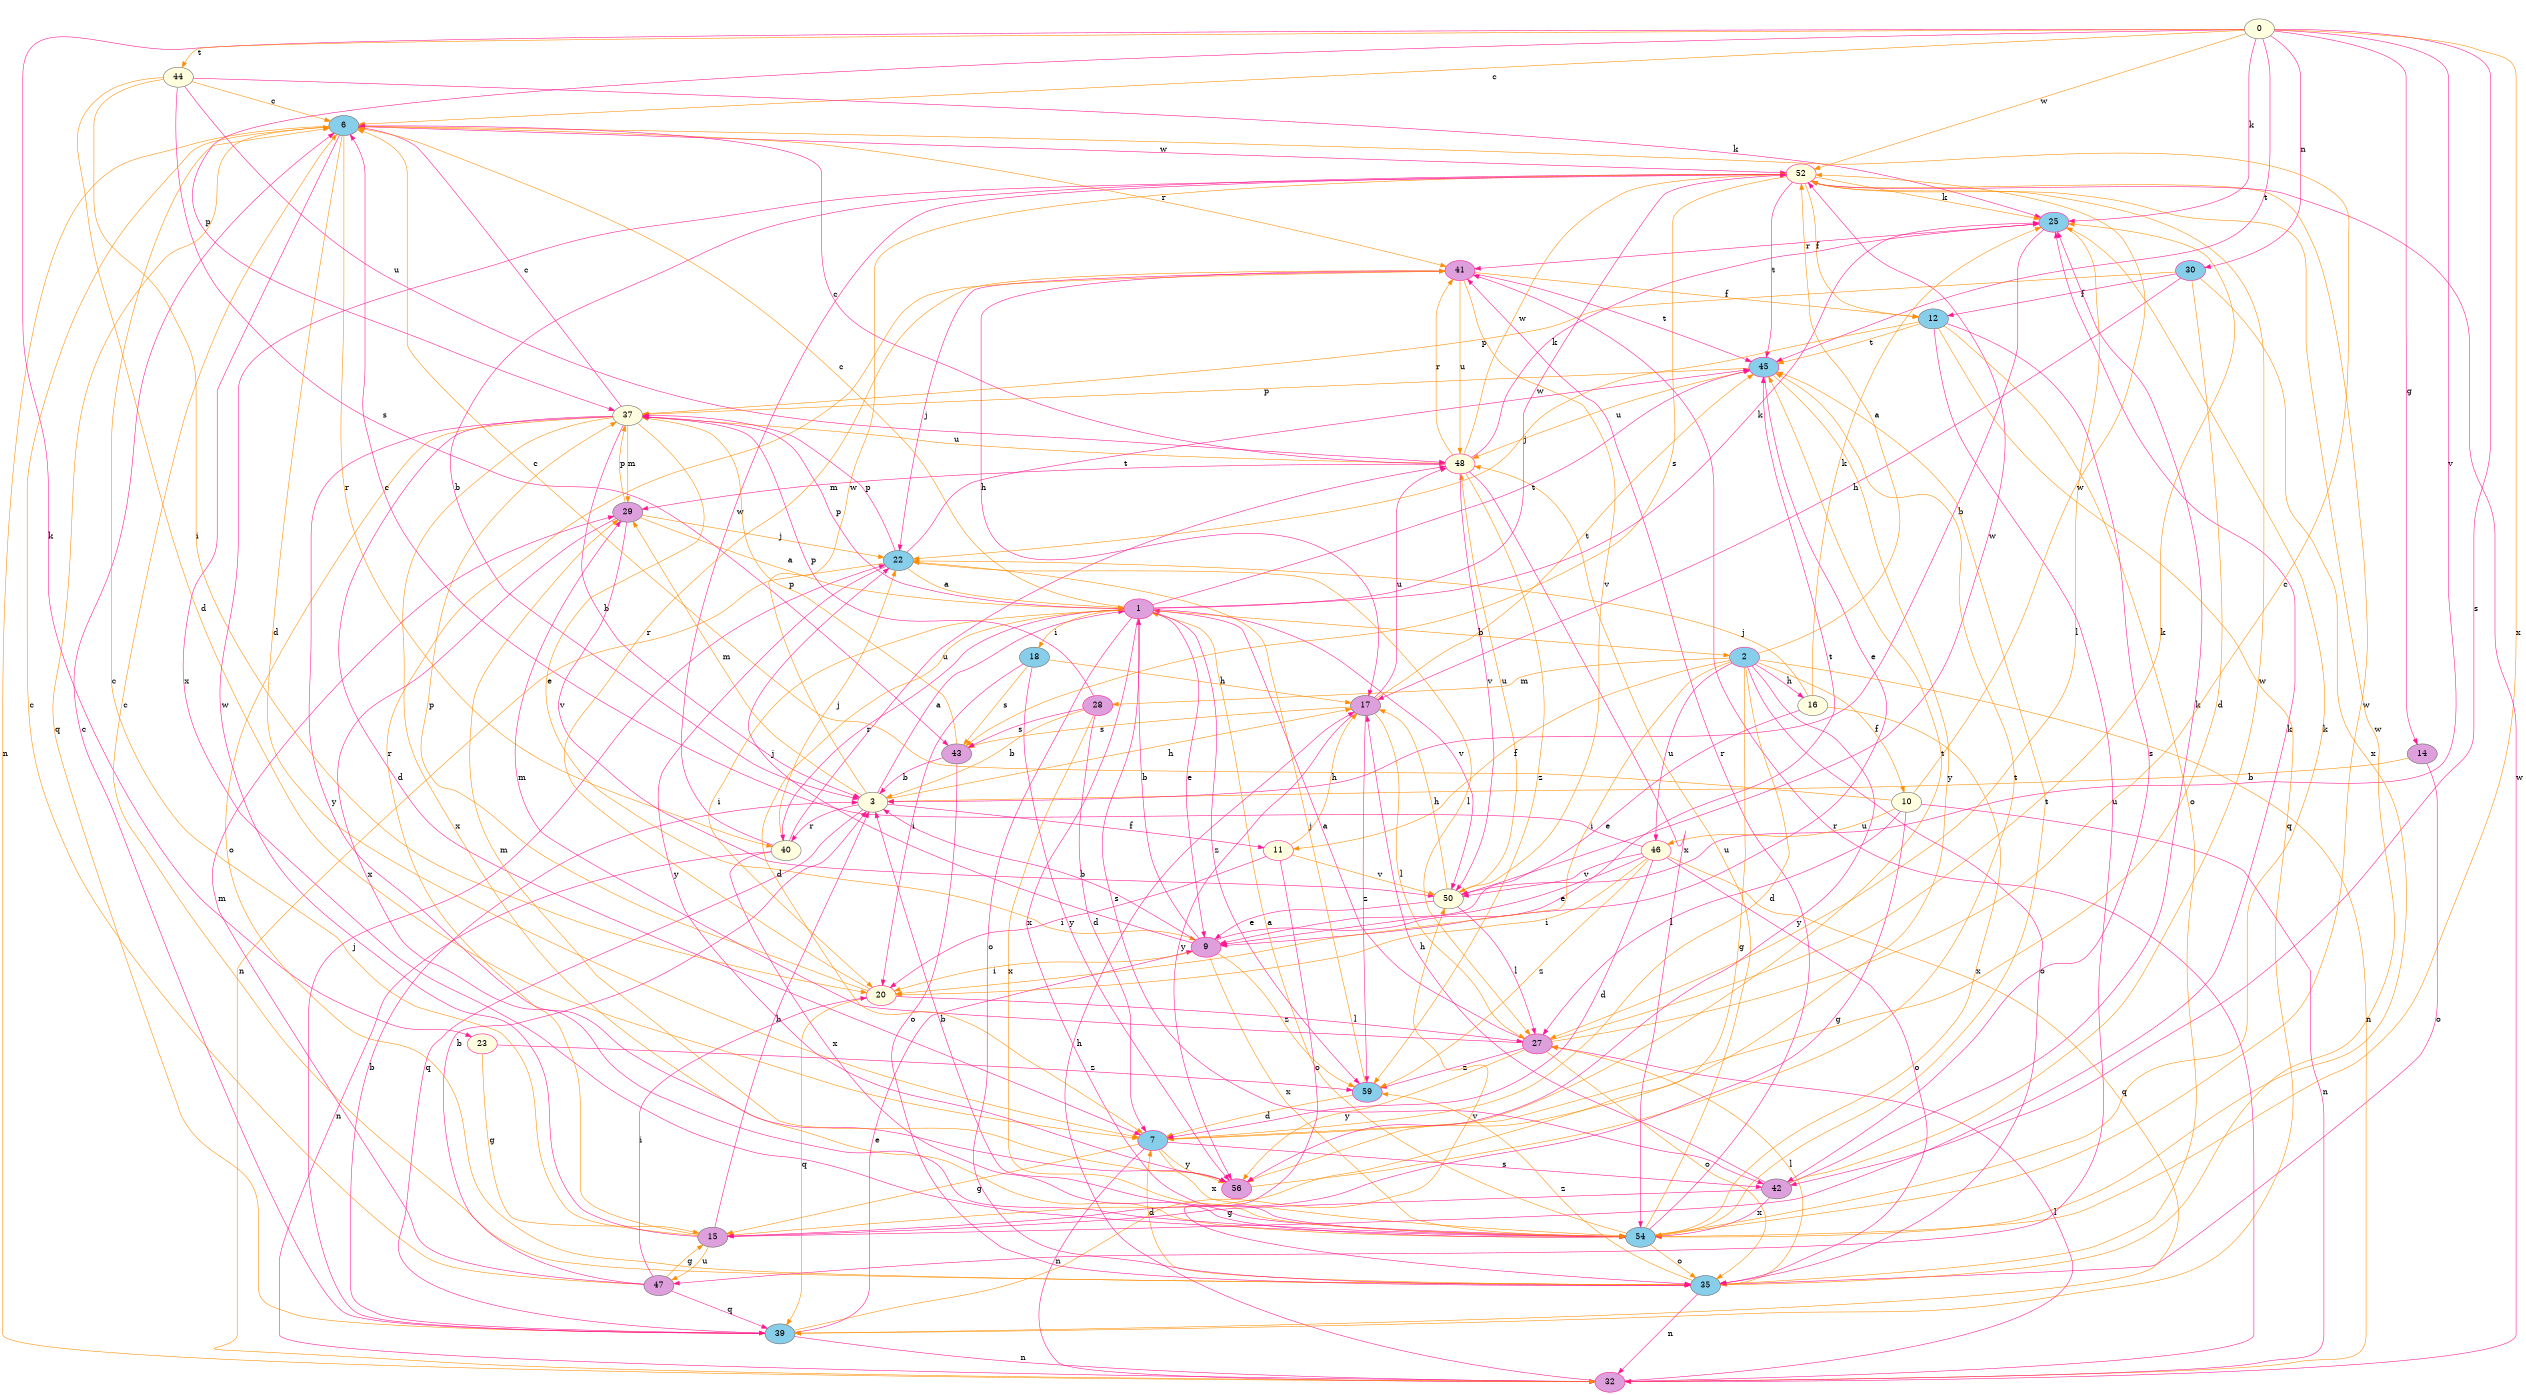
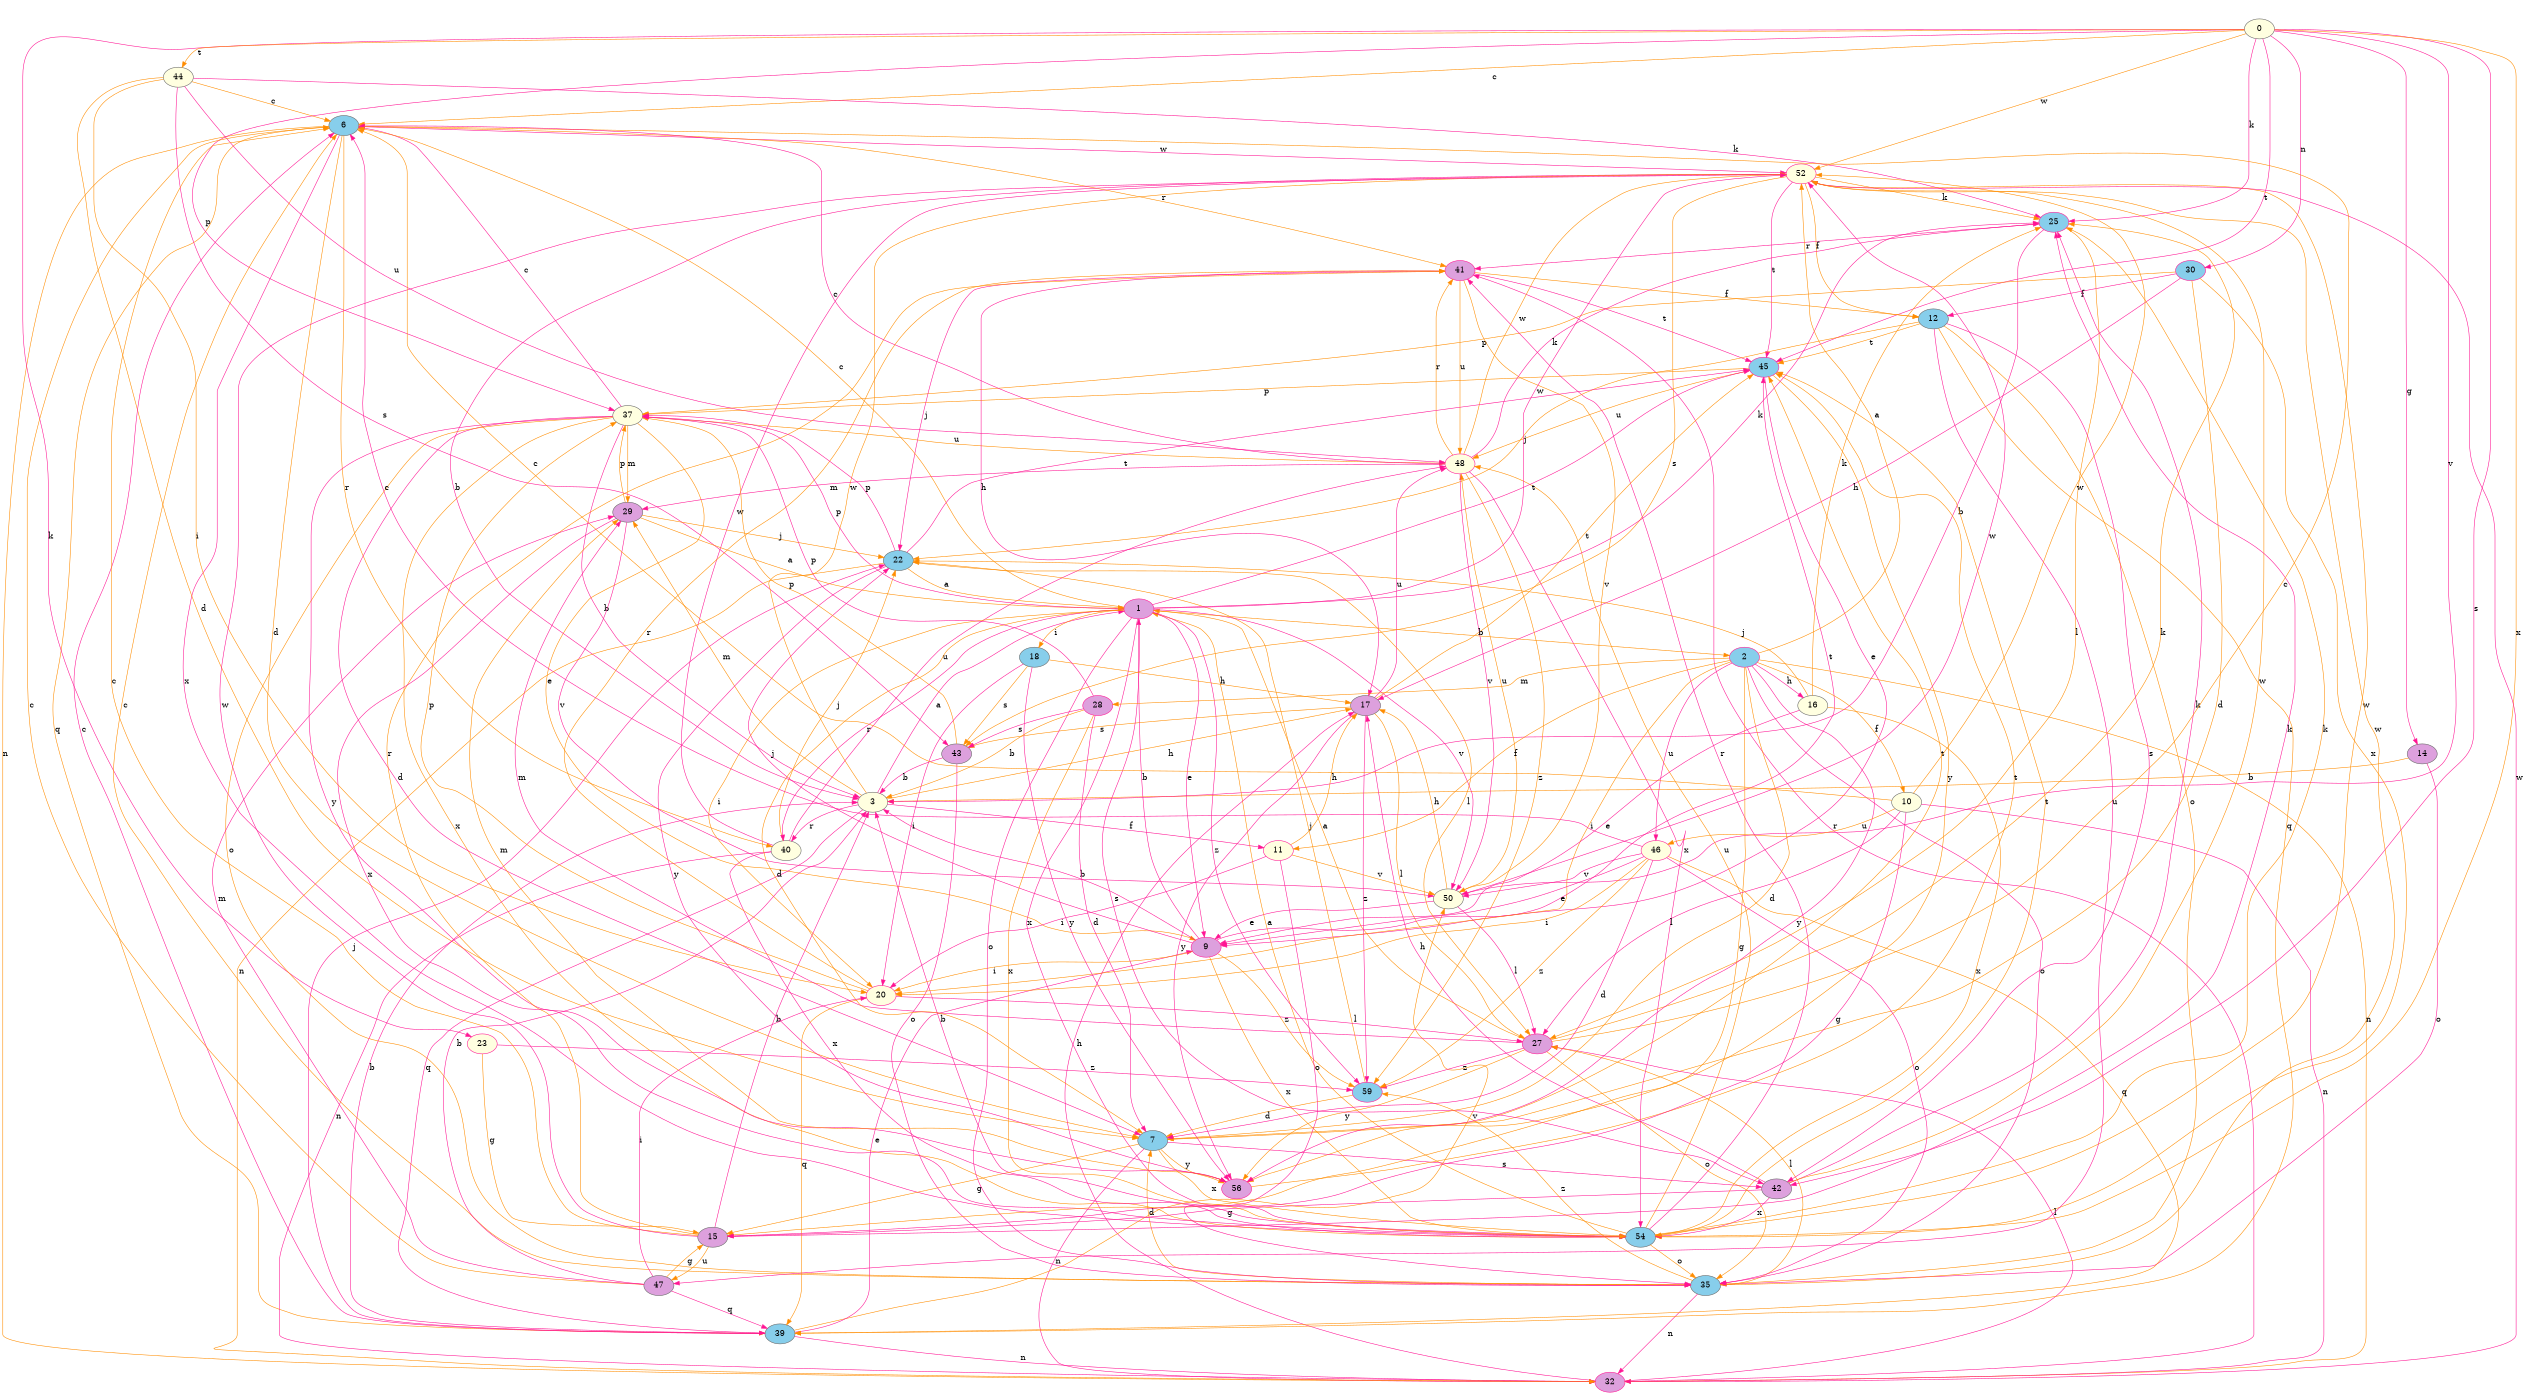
  strict digraph {
    node [color=gray40 fillcolor=lightyellow style=filled]
    edge [color=deeppink]
    6 [fillcolor=skyblue]
    0
    14 [fillcolor=plum]
    23 [color=deeppink]
    25 [color=deeppink fillcolor=skyblue]
    30 [color=deeppink fillcolor=skyblue]
    37
    42 [fillcolor=plum]
    44
    45 [color=deeppink fillcolor=skyblue]
    50
    52 [color=deeppink]
    54 [fillcolor=skyblue]
-   7 [color=deeppink fillcolor=skyblue]
+   7 [fillcolor=skyblue]
    40
    32 [color=deeppink fillcolor=plum]
    39 [fillcolor=skyblue]
    41 [color=deeppink fillcolor=plum]
    35 [fillcolor=skyblue]
    3
    59 [color=deeppink fillcolor=skyblue]
    15 [fillcolor=plum]
    27 [color=deeppink fillcolor=plum]
    17 [fillcolor=plum]
    12 [fillcolor=skyblue]
    9 [color=deeppink fillcolor=plum]
    56 [color=deeppink fillcolor=plum]
    29 [fillcolor=plum]
    48 [color=deeppink]
    20 [color=deeppink]
    43 [fillcolor=plum]
    1 [color=deeppink fillcolor=plum]
    2 [color=deeppink fillcolor=skyblue]
    18 [fillcolor=skyblue]
    10
    11 [color=deeppink]
    16
    28 [color=deeppink fillcolor=plum]
    46 [color=deeppink]
    22 [fillcolor=skyblue]
    47 [fillcolor=plum]
    6 -> 52 [label=w]
    6 -> 54 [label=x]
    6 -> 7 [color=darkorange label=d]
    6 -> 40 [color=darkorange label=r]
    6 -> 32 [color=darkorange label=n]
    6 -> 39 [color=darkorange label=q]
    6 -> 41 [color=darkorange label=r]
    0 -> 6 [color=darkorange label=c]
    0 -> 14 [label=g]
    0 -> 23 [label=k]
    0 -> 25 [label=k]
    0 -> 30 [label=n]
    0 -> 37 [label=p]
    0 -> 42 [label=s]
    0 -> 44 [color=darkorange label=t]
    0 -> 45 [label=t]
    0 -> 50 [label=v]
    0 -> 52 [color=darkorange label=w]
    0 -> 54 [color=darkorange label=x]
    14 -> 35 [label=o]
    14 -> 3 [color=darkorange label=b]
    23 -> 59 [label=z]
    23 -> 15 [color=darkorange label=g]
    25 -> 41 [label=r]
    25 -> 3 [label=b]
    25 -> 27 [color=darkorange label=l]
    30 -> 37 [color=darkorange label=p]
    30 -> 54 [color=darkorange label=x]
    30 -> 7 [color=darkorange label=d]
    30 -> 17 [label=h]
    30 -> 12 [label=f]
    37 -> 6 [label=c]
    37 -> 54 [color=darkorange label=x]
    37 -> 7 [label=d]
    37 -> 35 [color=darkorange label=o]
    37 -> 3 [label=b]
    37 -> 9 [color=darkorange label=e]
    37 -> 56 [label=y]
    37 -> 29 [color=darkorange label=m]
    37 -> 48 [color=darkorange label=u]
    42 -> 25 [label=k]
    42 -> 52 [color=darkorange label=w]
    42 -> 54 [label=x]
    42 -> 15 [label=g]
    42 -> 17 [label=h]
    44 -> 6 [color=darkorange label=c]
    44 -> 25 [label=k]
    44 -> 7 [color=darkorange label=d]
    44 -> 48 [label=u]
    44 -> 20 [color=darkorange label=i]
    44 -> 43 [label=s]
    45 -> 37 [color=darkorange label=p]
    45 -> 9 [label=e]
    45 -> 56 [color=darkorange label=y]
    45 -> 48 [color=darkorange label=u]
    50 -> 52 [label=w]
    50 -> 27 [label=l]
    50 -> 17 [color=darkorange label=h]
    50 -> 9 [label=e]
    50 -> 48 [color=darkorange label=u]
    52 -> 25 [color=darkorange label=k]
    52 -> 45 [label=t]
    52 -> 3 [label=b]
    52 -> 12 [color=darkorange label=f]
    52 -> 43 [color=darkorange label=s]
    54 -> 25 [color=darkorange label=k]
    54 -> 45 [color=darkorange label=t]
    54 -> 52 [color=darkorange label=w]
    54 -> 41 [label=r]
    54 -> 35 [color=darkorange label=o]
    54 -> 3 [label=b]
    54 -> 48 [color=darkorange label=u]
    54 -> 1 [color=darkorange label=a]
    7 -> 42 [label=s]
    7 -> 45 [color=darkorange label=t]
    7 -> 54 [color=darkorange label=x]
    7 -> 32 [label=n]
    7 -> 15 [color=darkorange label=g]
    7 -> 56 [color=darkorange label=y]
    40 -> 52 [label=w]
    40 -> 54 [label=x]
    40 -> 32 [label=n]
    40 -> 48 [label=u]
    40 -> 22 [color=darkorange label=j]
    32 -> 52 [label=w]
    32 -> 41 [label=r]
    32 -> 27 [label=l]
    32 -> 17 [label=h]
    39 -> 6 [label=c]
    39 -> 50 [color=darkorange label=v]
    39 -> 32 [label=n]
    39 -> 3 [label=b]
    39 -> 9 [label=e]
    39 -> 22 [label=j]
    41 -> 45 [label=t]
    41 -> 50 [color=darkorange label=v]
    41 -> 17 [label=h]
    41 -> 12 [color=darkorange label=f]
    41 -> 48 [color=darkorange label=u]
    41 -> 22 [label=j]
    35 -> 6 [color=darkorange label=c]
    35 -> 52 [color=darkorange label=w]
    35 -> 7 [color=darkorange label=d]
    35 -> 32 [label=n]
    35 -> 59 [color=darkorange label=z]
    35 -> 27 [color=darkorange label=l]
    3 -> 52 [color=darkorange label=w]
    3 -> 40 [label=r]
    3 -> 39 [label=q]
    3 -> 17 [color=darkorange label=h]
    3 -> 29 [color=darkorange label=m]
    3 -> 1 [label=a]
    3 -> 11 [label=f]
    59 -> 7 [color=darkorange label=d]
    59 -> 22 [color=darkorange label=j]
    15 -> 6 [color=darkorange label=c]
    15 -> 25 [label=k]
    15 -> 52 [label=w]
    15 -> 41 [color=darkorange label=r]
    15 -> 3 [label=b]
    15 -> 47 [color=darkorange label=u]
    27 -> 6 [color=darkorange label=c]
    27 -> 25 [color=darkorange label=k]
    27 -> 35 [color=darkorange label=o]
    27 -> 59 [label=z]
    27 -> 56 [color=darkorange label=y]
    27 -> 29 [label=m]
-   27 -> 1 [label=a]
+   27 -> 1 [color=darkorange label=a]
    17 -> 45 [color=darkorange label=t]
    17 -> 59 [label=z]
    17 -> 27 [color=darkorange label=l]
    17 -> 56 [label=y]
    17 -> 48 [label=u]
    17 -> 43 [color=darkorange label=s]
    12 -> 42 [label=s]
    12 -> 45 [color=darkorange label=t]
    12 -> 39 [color=darkorange label=q]
    12 -> 35 [color=darkorange label=o]
    12 -> 22 [color=darkorange label=j]
    12 -> 47 [label=u]
    9 -> 45 [label=t]
    9 -> 54 [color=darkorange label=x]
    9 -> 3 [label=b]
    9 -> 59 [color=darkorange label=z]
    9 -> 20 [color=darkorange label=i]
    9 -> 1 [label=b]
    9 -> 22 [label=j]
    56 -> 45 [color=darkorange label=t]
    56 -> 29 [color=darkorange label=m]
    29 -> 37 [color=darkorange label=p]
    29 -> 50 [label=v]
    29 -> 54 [label=x]
    29 -> 1 [color=darkorange label=a]
    29 -> 22 [color=darkorange label=j]
    48 -> 6 [label=c]
    48 -> 25 [label=k]
    48 -> 50 [label=v]
    48 -> 52 [color=darkorange label=w]
    48 -> 54 [label=x]
    48 -> 41 [color=darkorange label=r]
    48 -> 59 [color=darkorange label=z]
    48 -> 29 [label=m]
    20 -> 37 [color=darkorange label=p]
    20 -> 39 [color=darkorange label=q]
    20 -> 41 [color=darkorange label=r]
    20 -> 27 [label=l]
    43 -> 37 [color=darkorange label=p]
    43 -> 35 [label=o]
    43 -> 3 [label=b]
    1 -> 6 [color=darkorange label=c]
    1 -> 25 [label=k]
    1 -> 37 [label=p]
    1 -> 42 [label=s]
    1 -> 45 [label=t]
    1 -> 50 [label=v]
    1 -> 52 [label=w]
    1 -> 54 [label=x]
    1 -> 7 [color=darkorange label=d]
    1 -> 40 [label=r]
    1 -> 35 [label=o]
    1 -> 59 [label=z]
    1 -> 9 [label=e]
    1 -> 20 [color=darkorange label=i]
    1 -> 2 [color=darkorange label=b]
    1 -> 18 [color=darkorange label=i]
    2 -> 52 [color=darkorange label=a]
    2 -> 7 [color=darkorange label=d]
    2 -> 32 [color=darkorange label=n]
    2 -> 35 [label=o]
    2 -> 15 [color=darkorange label=g]
    2 -> 56 [label=y]
    2 -> 20 [color=darkorange label=i]
    2 -> 10 [color=darkorange label=f]
    2 -> 11 [color=darkorange label=f]
    2 -> 16 [label=h]
    2 -> 28 [color=darkorange label=m]
    2 -> 46 [label=u]
    18 -> 17 [color=darkorange label=h]
    18 -> 56 [label=y]
    18 -> 20 [label=i]
    18 -> 43 [color=darkorange label=s]
    10 -> 6 [color=darkorange label=c]
    10 -> 52 [color=darkorange label=w]
    10 -> 32 [label=n]
    10 -> 15 [label=g]
    10 -> 27 [label=l]
    10 -> 46 [color=darkorange label=u]
    11 -> 50 [color=darkorange label=v]
    11 -> 35 [label=o]
    11 -> 17 [color=darkorange label=h]
    11 -> 20 [label=i]
    16 -> 25 [color=darkorange label=k]
    16 -> 54 [color=darkorange label=x]
    16 -> 9 [label=e]
    16 -> 22 [color=darkorange label=j]
    28 -> 37 [label=p]
    28 -> 54 [color=darkorange label=x]
    28 -> 7 [label=d]
    28 -> 3 [color=darkorange label=b]
    28 -> 43 [label=s]
    46 -> 6 [label=c]
    46 -> 50 [label=v]
    46 -> 7 [label=d]
    46 -> 39 [color=darkorange label=q]
    46 -> 35 [label=o]
    46 -> 59 [color=darkorange label=z]
    46 -> 9 [label=e]
    46 -> 20 [color=darkorange label=i]
    22 -> 37 [label=p]
    22 -> 45 [label=t]
    22 -> 32 [color=darkorange label=n]
    22 -> 27 [color=darkorange label=l]
    22 -> 56 [label=y]
    22 -> 1 [color=darkorange label=a]
    47 -> 6 [color=darkorange label=c]
    47 -> 39 [label=q]
    47 -> 3 [label=b]
    47 -> 15 [color=darkorange label=g]
    47 -> 29 [label=m]
    47 -> 20 [label=i]
  }
